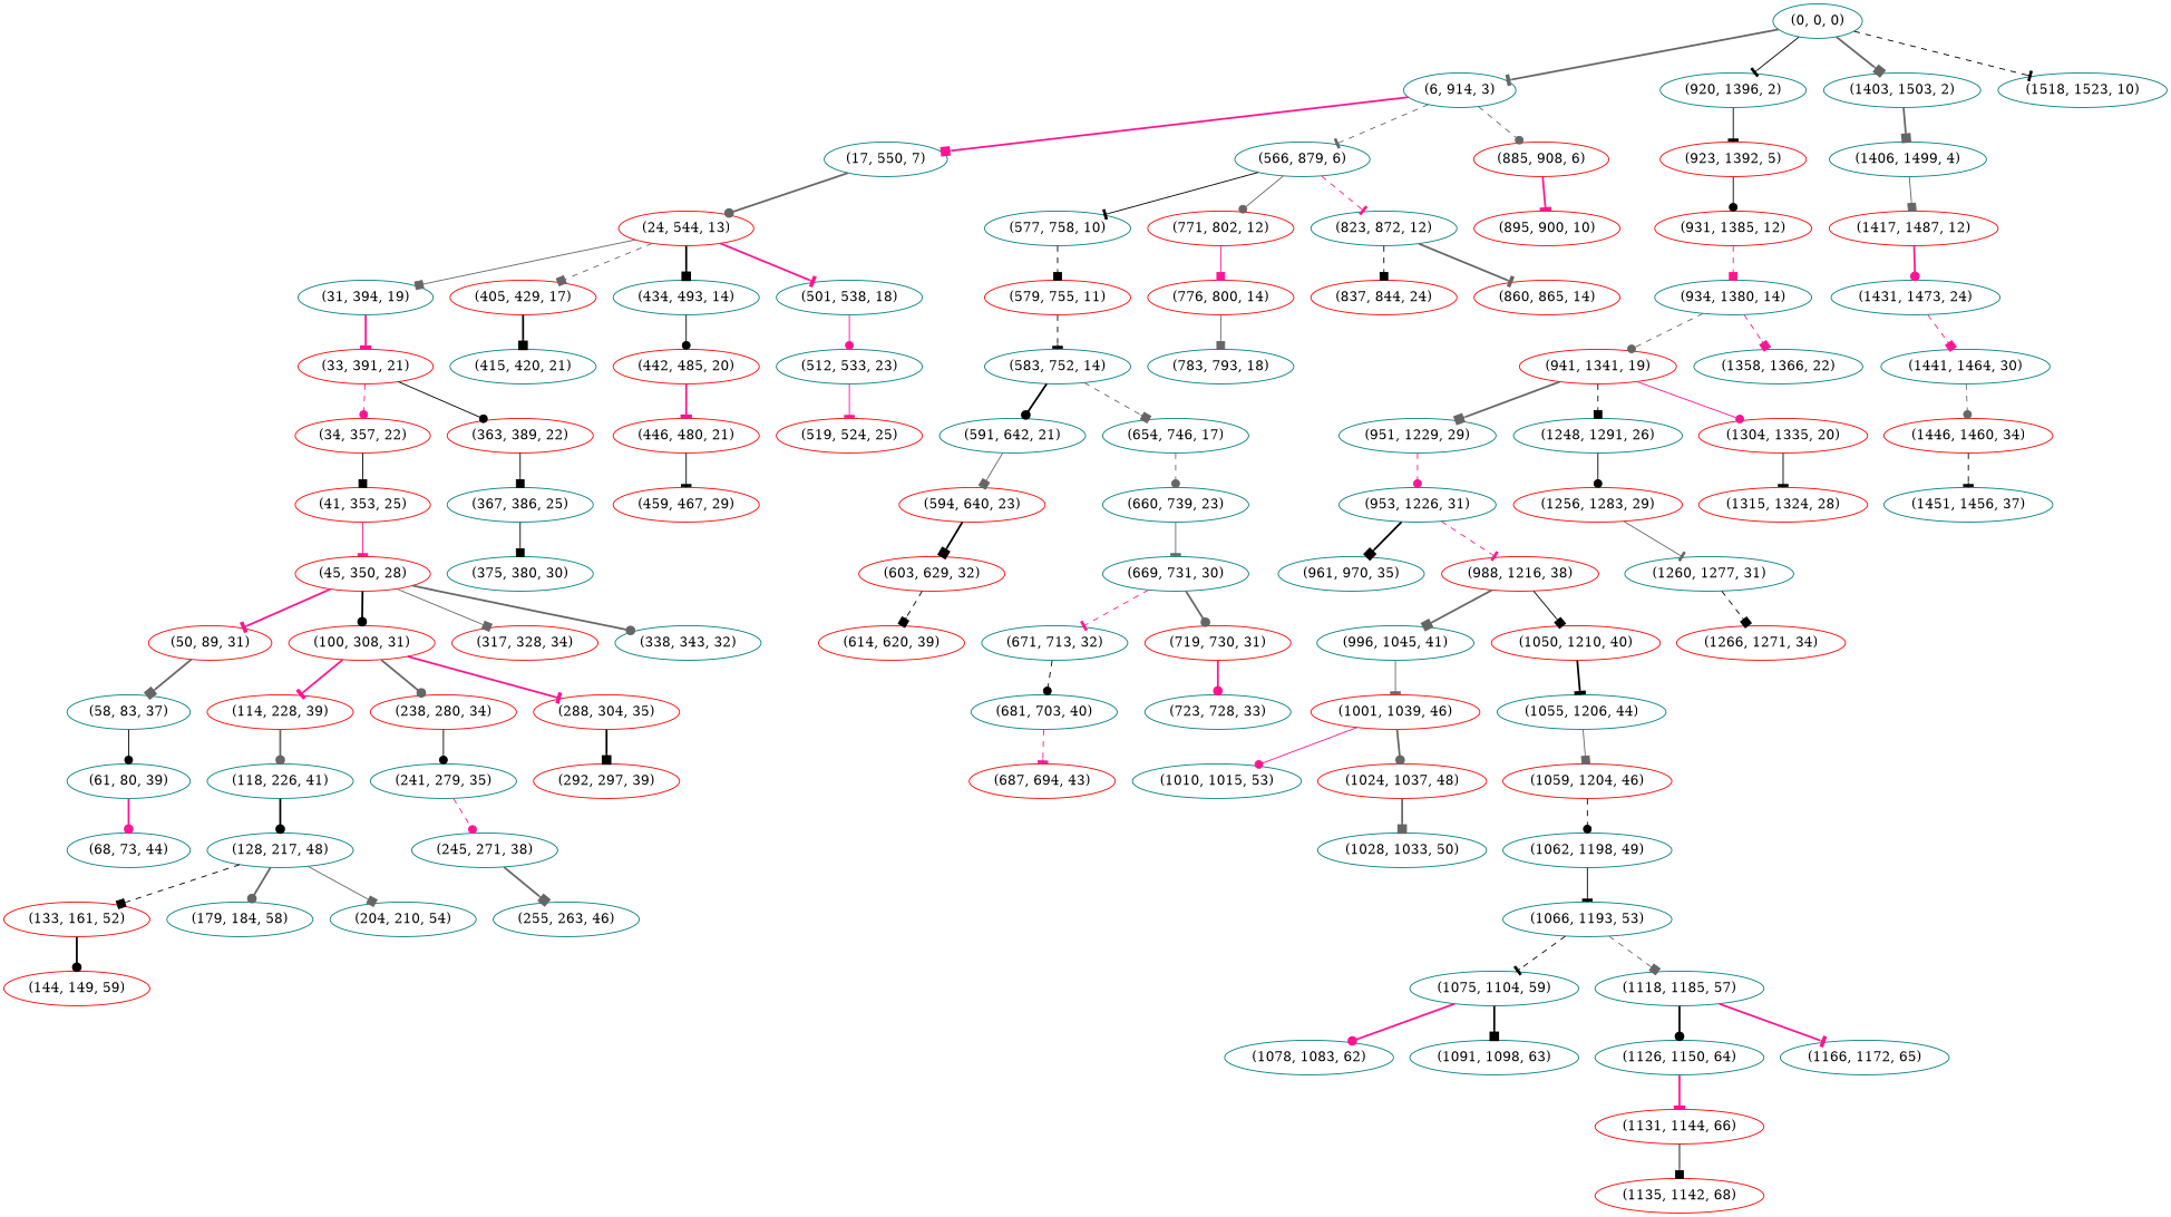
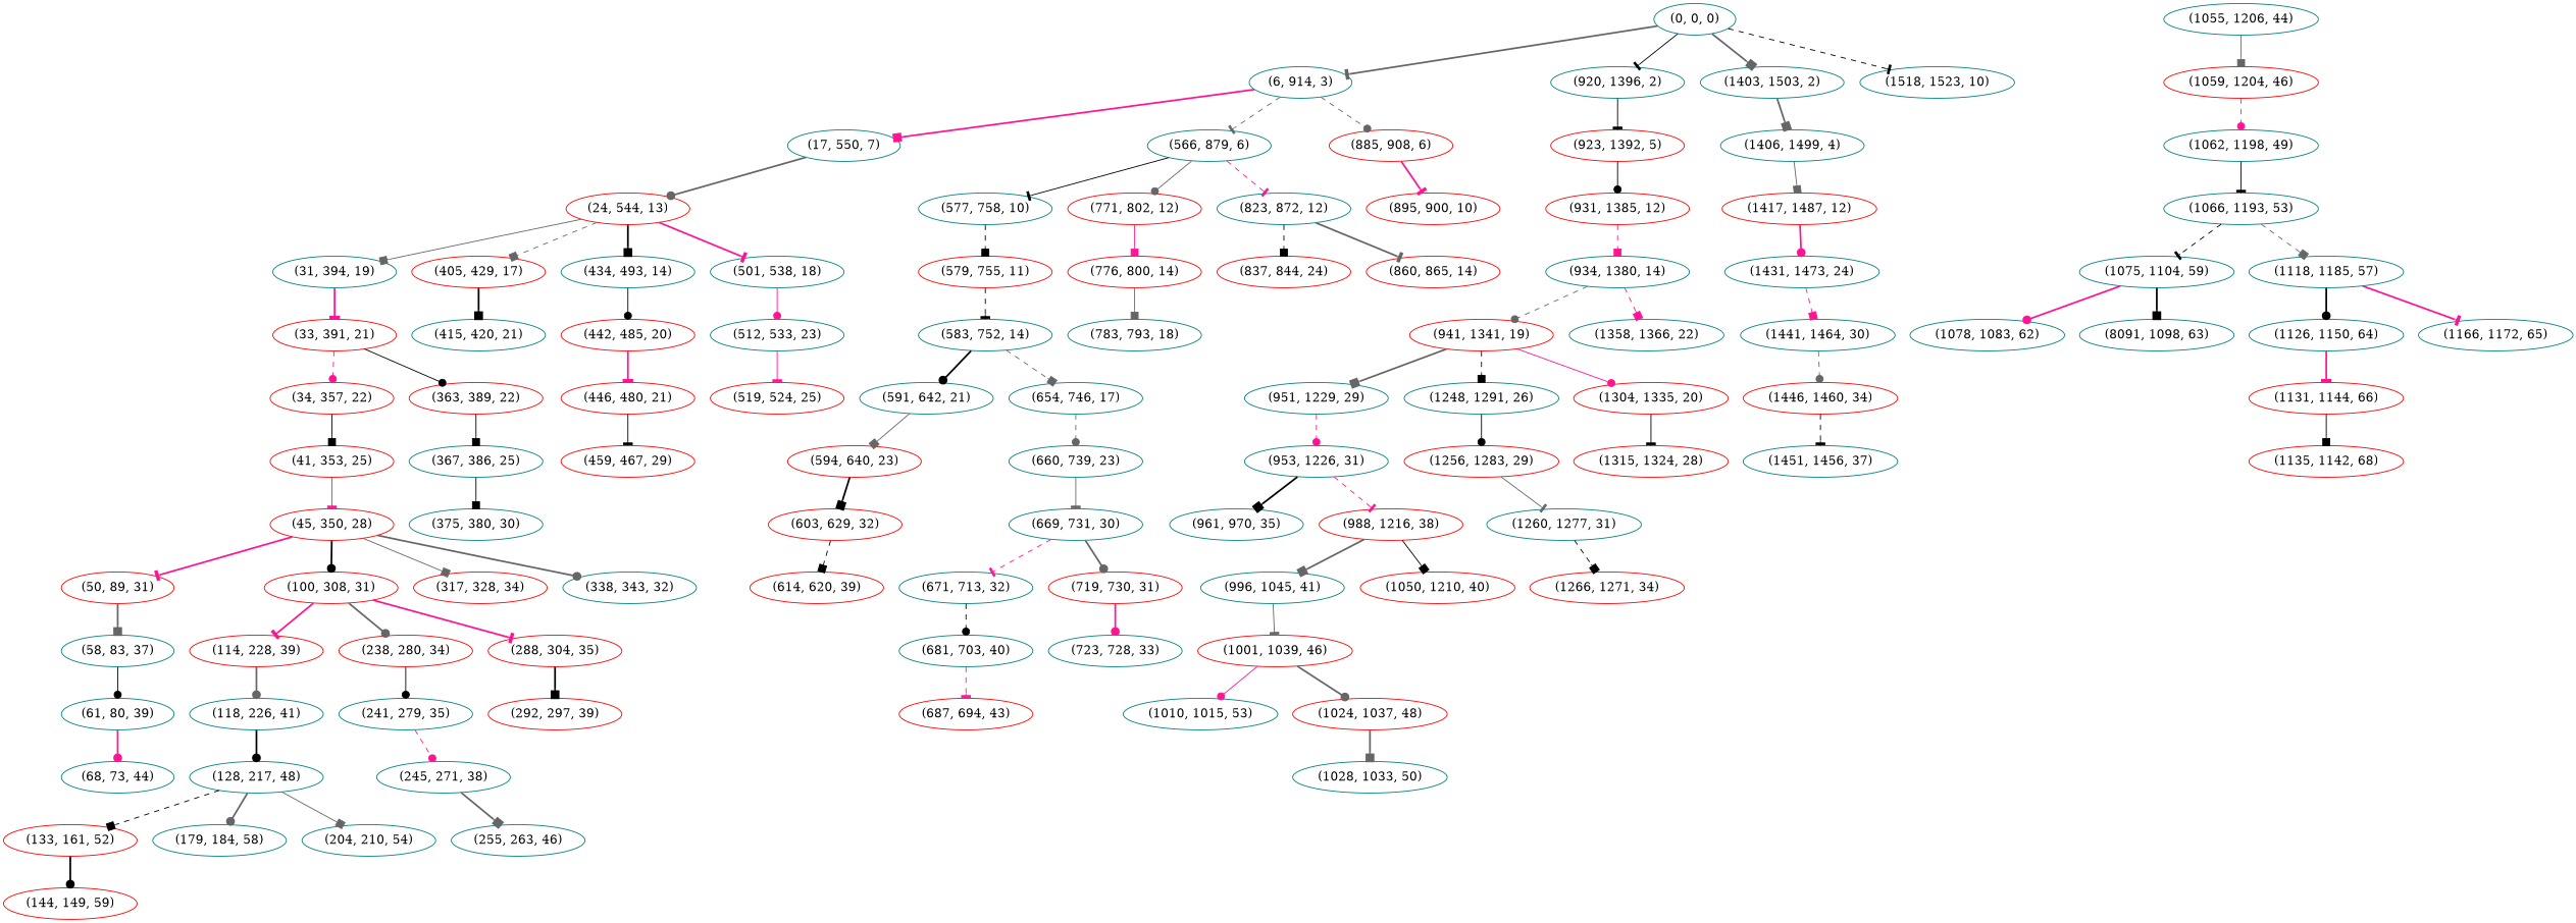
  digraph {
    node [color=teal]
    edge [arrowhead=box color=black style=bold]
    "(0, 0, 0)"
    "(6, 914, 3)"
    "(920, 1396, 2)"
    "(1403, 1503, 2)"
    "(1518, 1523, 10)"
    "(17, 550, 7)"
    "(566, 879, 6)"
    "(885, 908, 6)" [color=red]
    "(923, 1392, 5)" [color=red]
    "(1406, 1499, 4)"
    "(24, 544, 13)" [color=red]
    "(577, 758, 10)"
    "(771, 802, 12)" [color=red]
    "(823, 872, 12)"
    "(895, 900, 10)" [color=red]
    "(31, 394, 19)"
    "(405, 429, 17)" [color=red]
    "(434, 493, 14)"
    "(501, 538, 18)"
    "(33, 391, 21)" [color=red]
    "(415, 420, 21)"
    "(442, 485, 20)" [color=red]
    "(512, 533, 23)"
    "(34, 357, 22)" [color=red]
    "(363, 389, 22)" [color=red]
    "(41, 353, 25)" [color=red]
    "(367, 386, 25)"
    "(45, 350, 28)" [color=red]
    "(50, 89, 31)" [color=red]
    "(100, 308, 31)" [color=red]
    "(317, 328, 34)" [color=red]
    "(338, 343, 32)"
    "(58, 83, 37)"
    "(114, 228, 39)" [color=red]
    "(238, 280, 34)" [color=red]
    "(288, 304, 35)" [color=red]
    "(61, 80, 39)"
    "(68, 73, 44)"
    "(118, 226, 41)"
    "(241, 279, 35)"
    "(292, 297, 39)" [color=red]
    "(128, 217, 48)"
    "(133, 161, 52)" [color=red]
    "(179, 184, 58)"
    "(204, 210, 54)"
    "(144, 149, 59)" [color=red]
    "(245, 271, 38)"
    "(255, 263, 46)"
    "(375, 380, 30)"
    "(446, 480, 21)" [color=red]
    "(459, 467, 29)" [color=red]
    "(519, 524, 25)" [color=red]
    "(579, 755, 11)" [color=red]
    "(776, 800, 14)" [color=red]
    "(837, 844, 24)" [color=red]
    "(860, 865, 14)" [color=red]
    "(583, 752, 14)"
    "(591, 642, 21)"
    "(654, 746, 17)"
    "(594, 640, 23)" [color=red]
    "(660, 739, 23)"
    "(603, 629, 32)" [color=red]
    "(614, 620, 39)" [color=red]
    "(669, 731, 30)"
    "(671, 713, 32)"
    "(719, 730, 31)" [color=red]
    "(681, 703, 40)"
    "(723, 728, 33)"
    "(687, 694, 43)" [color=red]
    "(783, 793, 18)"
    "(931, 1385, 12)" [color=red]
    "(934, 1380, 14)"
    "(941, 1341, 19)" [color=red]
    "(1358, 1366, 22)"
    "(951, 1229, 29)"
    "(1248, 1291, 26)"
    "(1304, 1335, 20)" [color=red]
    "(953, 1226, 31)"
    "(1256, 1283, 29)" [color=red]
    "(1315, 1324, 28)" [color=red]
    "(961, 970, 35)"
    "(988, 1216, 38)" [color=red]
    "(996, 1045, 41)"
    "(1050, 1210, 40)" [color=red]
    "(1001, 1039, 46)" [color=red]
    "(1055, 1206, 44)"
    "(1010, 1015, 53)"
    "(1024, 1037, 48)" [color=red]
    "(1028, 1033, 50)"
    "(1059, 1204, 46)" [color=red]
    "(1062, 1198, 49)"
    "(1066, 1193, 53)"
    "(1075, 1104, 59)"
    "(1118, 1185, 57)"
    "(1078, 1083, 62)"
-   "(1091, 1098, 63)"
+   "(1091, 1098, 63)" [label="(8091, 1098, 63)"]
    "(1126, 1150, 64)"
    "(1166, 1172, 65)"
    "(1131, 1144, 66)" [color=red]
    "(1135, 1142, 68)" [color=red]
    "(1260, 1277, 31)"
    "(1266, 1271, 34)" [color=red]
    "(1417, 1487, 12)" [color=red]
    "(1431, 1473, 24)"
    "(1441, 1464, 30)"
    "(1446, 1460, 34)" [color=red]
    "(1451, 1456, 37)"
    "(0, 0, 0)" -> "(6, 914, 3)" [arrowhead=tee color=gray40]
    "(0, 0, 0)" -> "(920, 1396, 2)" [arrowhead=tee style=solid]
    "(0, 0, 0)" -> "(1403, 1503, 2)" [color=gray40]
    "(0, 0, 0)" -> "(1518, 1523, 10)" [arrowhead=tee style=dashed]
    "(6, 914, 3)" -> "(17, 550, 7)" [color=deeppink]
    "(6, 914, 3)" -> "(566, 879, 6)" [arrowhead=tee color=gray40 style=dashed]
    "(6, 914, 3)" -> "(885, 908, 6)" [arrowhead=dot color=gray40 style=dashed]
    "(920, 1396, 2)" -> "(923, 1392, 5)" [arrowhead=tee style=solid]
    "(1403, 1503, 2)" -> "(1406, 1499, 4)" [color=gray40]
    "(17, 550, 7)" -> "(24, 544, 13)" [arrowhead=dot color=gray40]
    "(566, 879, 6)" -> "(577, 758, 10)" [arrowhead=tee style=solid]
    "(566, 879, 6)" -> "(771, 802, 12)" [arrowhead=dot color=gray40 style=solid]
    "(566, 879, 6)" -> "(823, 872, 12)" [arrowhead=tee color=deeppink style=dashed]
    "(885, 908, 6)" -> "(895, 900, 10)" [arrowhead=tee color=deeppink]
    "(923, 1392, 5)" -> "(931, 1385, 12)" [arrowhead=dot style=solid]
    "(1406, 1499, 4)" -> "(1417, 1487, 12)" [color=gray40 style=solid]
    "(24, 544, 13)" -> "(31, 394, 19)" [color=gray40 style=solid]
    "(24, 544, 13)" -> "(405, 429, 17)" [color=gray40 style=dashed]
    "(24, 544, 13)" -> "(434, 493, 14)"
    "(24, 544, 13)" -> "(501, 538, 18)" [arrowhead=tee color=deeppink]
    "(577, 758, 10)" -> "(579, 755, 11)" [style=dashed]
    "(771, 802, 12)" -> "(776, 800, 14)" [color=deeppink style=solid]
    "(823, 872, 12)" -> "(837, 844, 24)" [style=dashed]
    "(823, 872, 12)" -> "(860, 865, 14)" [arrowhead=tee color=gray40]
    "(31, 394, 19)" -> "(33, 391, 21)" [arrowhead=tee color=deeppink]
    "(405, 429, 17)" -> "(415, 420, 21)"
    "(434, 493, 14)" -> "(442, 485, 20)" [arrowhead=dot style=solid]
    "(501, 538, 18)" -> "(512, 533, 23)" [arrowhead=dot color=deeppink style=solid]
    "(33, 391, 21)" -> "(34, 357, 22)" [arrowhead=dot color=deeppink style=dashed]
    "(33, 391, 21)" -> "(363, 389, 22)" [arrowhead=dot style=solid]
    "(442, 485, 20)" -> "(446, 480, 21)" [arrowhead=tee color=deeppink]
    "(512, 533, 23)" -> "(519, 524, 25)" [arrowhead=tee color=deeppink style=solid]
    "(34, 357, 22)" -> "(41, 353, 25)" [style=solid]
    "(363, 389, 22)" -> "(367, 386, 25)" [style=solid]
    "(41, 353, 25)" -> "(45, 350, 28)" [arrowhead=tee color=deeppink style=solid]
    "(367, 386, 25)" -> "(375, 380, 30)" [style=solid]
    "(45, 350, 28)" -> "(50, 89, 31)" [arrowhead=tee color=deeppink]
    "(45, 350, 28)" -> "(100, 308, 31)" [arrowhead=dot]
    "(45, 350, 28)" -> "(317, 328, 34)" [color=gray40 style=solid]
    "(45, 350, 28)" -> "(338, 343, 32)" [arrowhead=dot color=gray40]
    "(50, 89, 31)" -> "(58, 83, 37)" [color=gray40]
    "(100, 308, 31)" -> "(114, 228, 39)" [arrowhead=tee color=deeppink]
    "(100, 308, 31)" -> "(238, 280, 34)" [arrowhead=dot color=gray40]
    "(100, 308, 31)" -> "(288, 304, 35)" [arrowhead=tee color=deeppink]
    "(58, 83, 37)" -> "(61, 80, 39)" [arrowhead=dot style=solid]
    "(114, 228, 39)" -> "(118, 226, 41)" [arrowhead=dot color=gray40]
    "(238, 280, 34)" -> "(241, 279, 35)" [arrowhead=dot style=solid]
    "(288, 304, 35)" -> "(292, 297, 39)"
    "(61, 80, 39)" -> "(68, 73, 44)" [arrowhead=dot color=deeppink]
    "(118, 226, 41)" -> "(128, 217, 48)" [arrowhead=dot]
    "(241, 279, 35)" -> "(245, 271, 38)" [arrowhead=dot color=deeppink style=dashed]
    "(128, 217, 48)" -> "(133, 161, 52)" [style=dashed]
    "(128, 217, 48)" -> "(179, 184, 58)" [arrowhead=dot color=gray40]
    "(128, 217, 48)" -> "(204, 210, 54)" [color=gray40 style=solid]
    "(133, 161, 52)" -> "(144, 149, 59)" [arrowhead=dot]
    "(245, 271, 38)" -> "(255, 263, 46)" [color=gray40]
    "(446, 480, 21)" -> "(459, 467, 29)" [arrowhead=tee style=solid]
    "(579, 755, 11)" -> "(583, 752, 14)" [arrowhead=tee style=dashed]
    "(776, 800, 14)" -> "(783, 793, 18)" [color=gray40 style=solid]
    "(583, 752, 14)" -> "(591, 642, 21)" [arrowhead=dot]
    "(583, 752, 14)" -> "(654, 746, 17)" [color=gray40 style=dashed]
    "(591, 642, 21)" -> "(594, 640, 23)" [color=gray40 style=solid]
    "(654, 746, 17)" -> "(660, 739, 23)" [arrowhead=dot color=gray40 style=dashed]
    "(594, 640, 23)" -> "(603, 629, 32)"
    "(660, 739, 23)" -> "(669, 731, 30)" [arrowhead=tee color=gray40 style=solid]
    "(603, 629, 32)" -> "(614, 620, 39)" [style=dashed]
    "(669, 731, 30)" -> "(671, 713, 32)" [arrowhead=tee color=deeppink style=dashed]
    "(669, 731, 30)" -> "(719, 730, 31)" [arrowhead=dot color=gray40]
    "(671, 713, 32)" -> "(681, 703, 40)" [arrowhead=dot style=dashed]
    "(719, 730, 31)" -> "(723, 728, 33)" [arrowhead=dot color=deeppink]
    "(681, 703, 40)" -> "(687, 694, 43)" [arrowhead=tee color=deeppink style=dashed]
    "(931, 1385, 12)" -> "(934, 1380, 14)" [color=deeppink style=dashed]
    "(934, 1380, 14)" -> "(941, 1341, 19)" [arrowhead=dot color=gray40 style=dashed]
    "(934, 1380, 14)" -> "(1358, 1366, 22)" [color=deeppink style=dashed]
    "(941, 1341, 19)" -> "(951, 1229, 29)" [color=gray40]
    "(941, 1341, 19)" -> "(1248, 1291, 26)" [style=dashed]
    "(941, 1341, 19)" -> "(1304, 1335, 20)" [arrowhead=dot color=deeppink style=solid]
    "(951, 1229, 29)" -> "(953, 1226, 31)" [arrowhead=dot color=deeppink style=dashed]
    "(1248, 1291, 26)" -> "(1256, 1283, 29)" [arrowhead=dot style=solid]
    "(1304, 1335, 20)" -> "(1315, 1324, 28)" [arrowhead=tee style=solid]
    "(953, 1226, 31)" -> "(961, 970, 35)"
    "(953, 1226, 31)" -> "(988, 1216, 38)" [arrowhead=tee color=deeppink style=dashed]
    "(1256, 1283, 29)" -> "(1260, 1277, 31)" [arrowhead=tee color=gray40 style=solid]
    "(988, 1216, 38)" -> "(996, 1045, 41)" [color=gray40]
    "(988, 1216, 38)" -> "(1050, 1210, 40)" [style=solid]
    "(996, 1045, 41)" -> "(1001, 1039, 46)" [arrowhead=tee color=gray40 style=solid]
-   "(1050, 1210, 40)" -> "(1055, 1206, 44)" [arrowhead=tee]
    "(1001, 1039, 46)" -> "(1010, 1015, 53)" [arrowhead=dot color=deeppink style=solid]
    "(1001, 1039, 46)" -> "(1024, 1037, 48)" [arrowhead=dot color=gray40]
    "(1055, 1206, 44)" -> "(1059, 1204, 46)" [color=gray40 style=solid]
    "(1024, 1037, 48)" -> "(1028, 1033, 50)" [color=gray40]
-   "(1059, 1204, 46)" -> "(1062, 1198, 49)" [arrowhead=dot style=dashed]
+   "(1059, 1204, 46)" -> "(1062, 1198, 49)" [arrowhead=dot color=deeppink style=dashed]
    "(1062, 1198, 49)" -> "(1066, 1193, 53)" [arrowhead=tee style=solid]
    "(1066, 1193, 53)" -> "(1075, 1104, 59)" [arrowhead=tee style=dashed]
    "(1066, 1193, 53)" -> "(1118, 1185, 57)" [color=gray40 style=dashed]
    "(1075, 1104, 59)" -> "(1078, 1083, 62)" [arrowhead=dot color=deeppink]
    "(1075, 1104, 59)" -> "(1091, 1098, 63)"
    "(1118, 1185, 57)" -> "(1126, 1150, 64)" [arrowhead=dot]
    "(1118, 1185, 57)" -> "(1166, 1172, 65)" [arrowhead=tee color=deeppink]
    "(1126, 1150, 64)" -> "(1131, 1144, 66)" [arrowhead=tee color=deeppink]
    "(1131, 1144, 66)" -> "(1135, 1142, 68)" [style=solid]
    "(1260, 1277, 31)" -> "(1266, 1271, 34)" [style=dashed]
    "(1417, 1487, 12)" -> "(1431, 1473, 24)" [arrowhead=dot color=deeppink]
    "(1431, 1473, 24)" -> "(1441, 1464, 30)" [color=deeppink style=dashed]
    "(1441, 1464, 30)" -> "(1446, 1460, 34)" [arrowhead=dot color=gray40 style=dashed]
    "(1446, 1460, 34)" -> "(1451, 1456, 37)" [arrowhead=tee style=dashed]
  }
